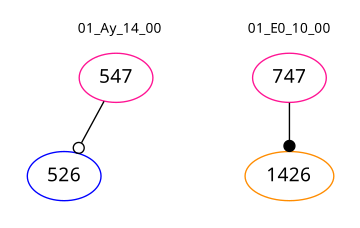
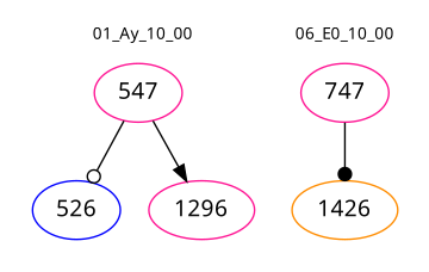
  digraph {
    fontname="Noto Sans"
    node [color=deeppink fontname="Noto Sans"]
    edge [color=black fontname="Noto Sans"]
    n1 [label=547]
    n2 [color=blue label=526]
+   n3 [label=1296]
    n4 [label=747]
    n5 [color=darkorange label=1426]
    subgraph cluster_1 {
      color=white
      fontsize=10
-     label="01_Ay_14_00"
+     label="01_Ay_10_00"
      n1
      n2
+     n3
    }
    subgraph cluster_2 {
      color=white
      fontsize=10
-     label="01_E0_10_00"
+     label="06_E0_10_00"
      n4
      n5
    }
    n1 -> n2 [arrowhead=odot]
+   n1 -> n3 [arrowhead=normal]
    n4 -> n5 [arrowhead=dot]
  }
